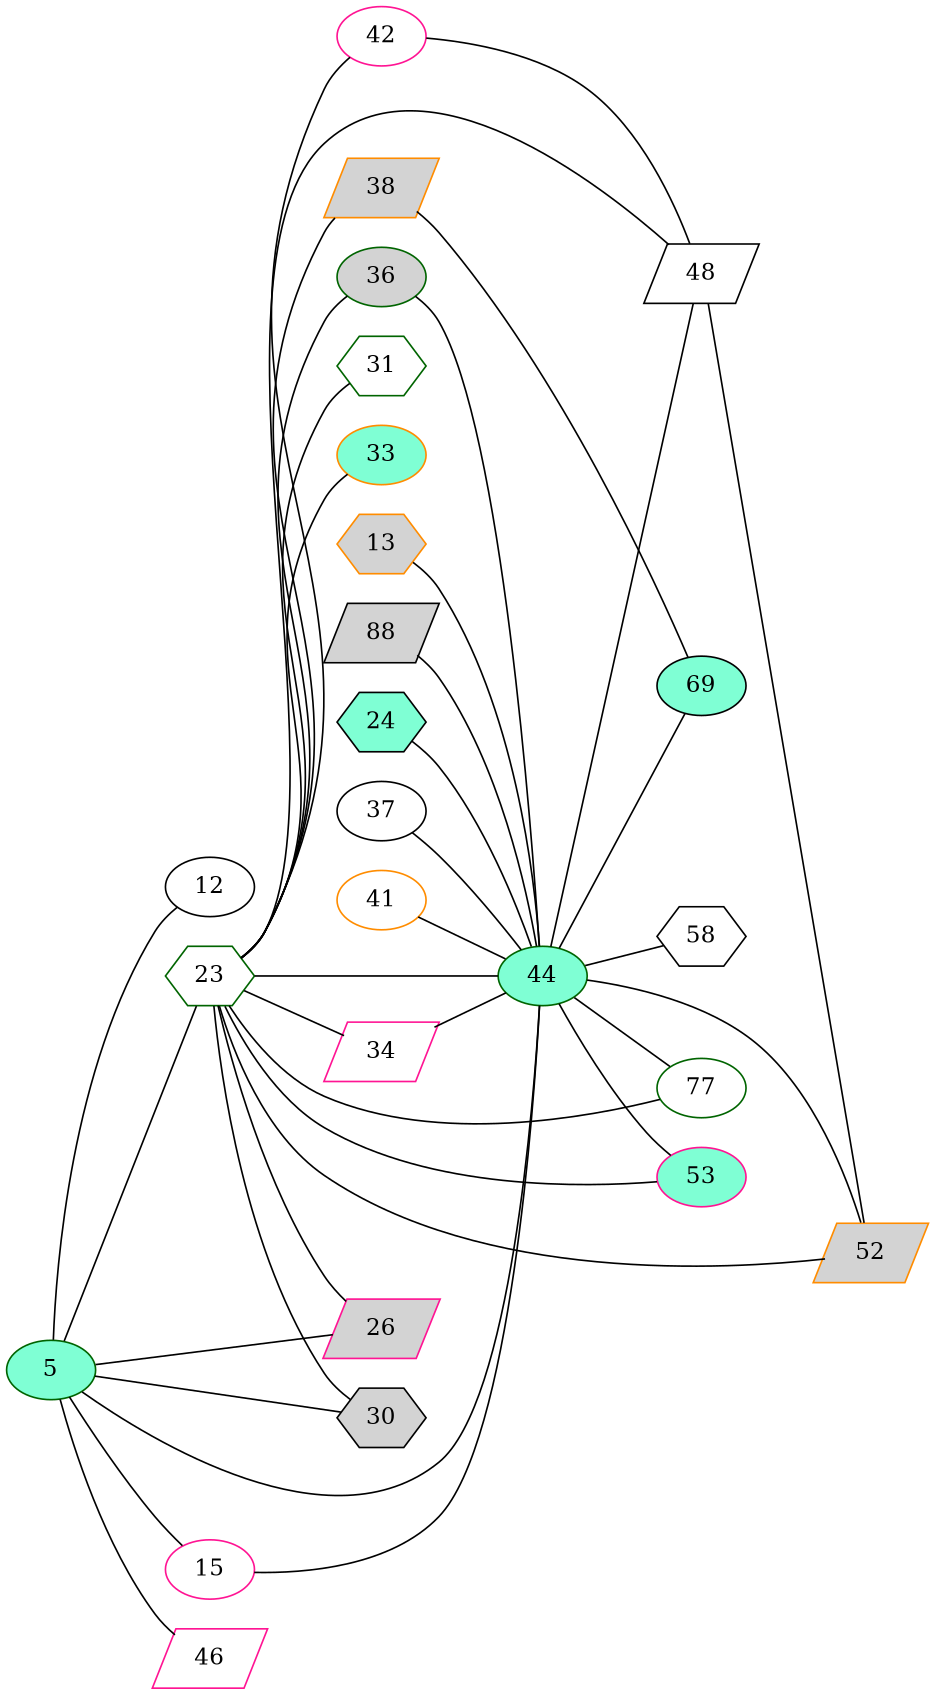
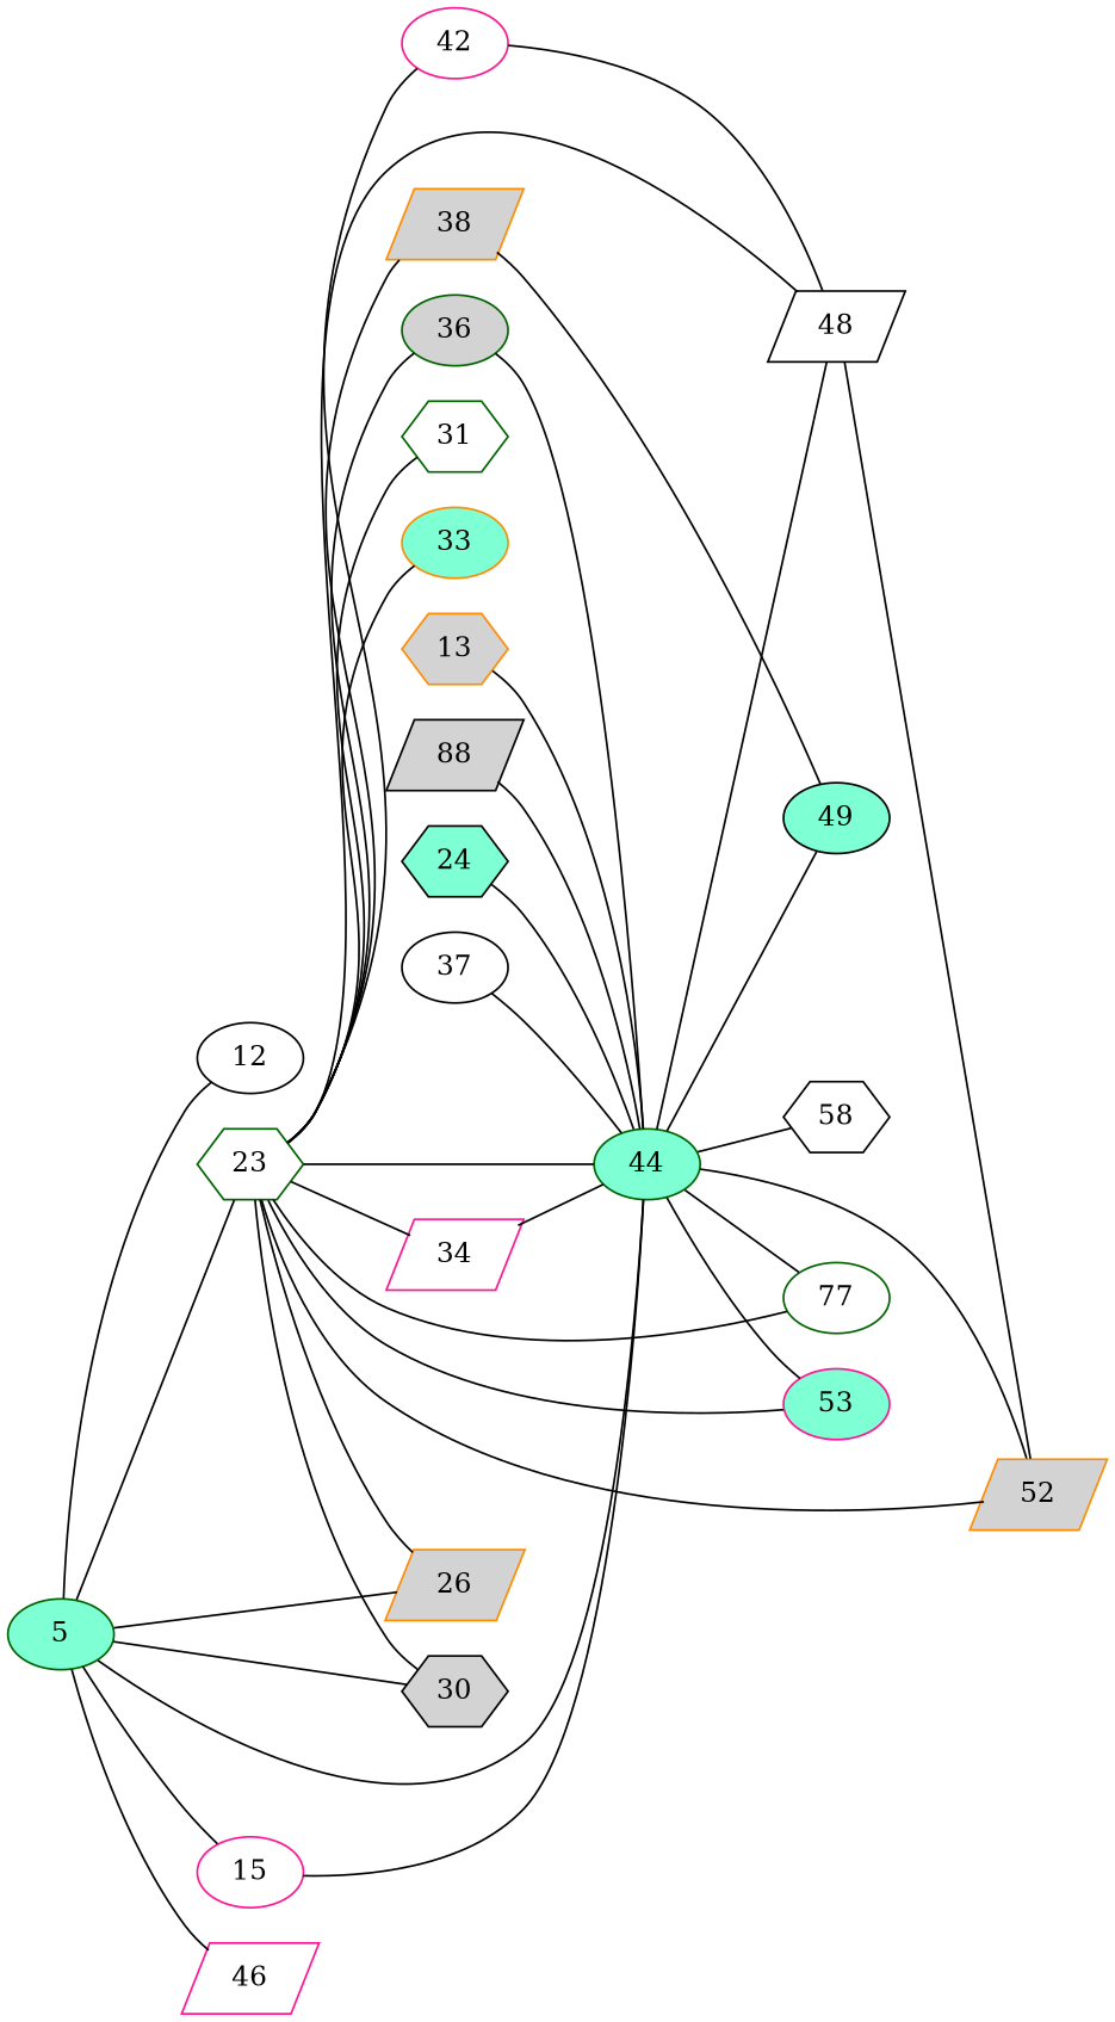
  graph {
    rankdir=LR
    node [color=black fillcolor=white shape=ellipse style=filled]
    5 [color=darkgreen fillcolor=aquamarine super="+2"]
    12
    15 [color=deeppink]
    23 [color=darkgreen shape=hexagon super="+22+9+10"]
-   26 [color=deeppink fillcolor=lightgrey shape=parallelogram]
+   26 [color=darkorange fillcolor=lightgrey shape=parallelogram]
    30 [fillcolor=lightgrey shape=hexagon]
    44 [color=darkgreen fillcolor=aquamarine super="+40+6"]
    46 [color=deeppink shape=parallelogram]
    31 [color=darkgreen shape=hexagon]
    33 [color=darkorange fillcolor=aquamarine]
    34 [color=deeppink shape=parallelogram super="+16+20+21+14"]
    36 [color=darkgreen fillcolor=lightgrey]
    38 [color=darkorange fillcolor=lightgrey shape=parallelogram]
    42 [color=deeppink super="+32"]
    n15 [color=darkgreen label=77]
    48 [shape=parallelogram super="+45"]
    52 [color=darkorange fillcolor=lightgrey shape=parallelogram super="+27+35+39"]
    53 [color=deeppink fillcolor=aquamarine]
-   49 [fillcolor=aquamarine label=69]
+   49 [fillcolor=aquamarine]
    n20 [label=58 shape=hexagon]
    13 [color=darkorange fillcolor=lightgrey shape=hexagon]
    n22 [fillcolor=lightgrey label=88 shape=parallelogram]
    24 [fillcolor=aquamarine shape=hexagon]
    37
-   41 [color=darkorange super="+11+25"]
    5 -- 12 [weight=2]
    5 -- 15
    5 -- 23 [weight=9]
    5 -- 26
    5 -- 30
    5 -- 44 [weight=8]
    5 -- 46 [weight=2]
    15 -- 44
    23 -- 26
    23 -- 30
    23 -- 44 [weight=20]
    23 -- 31 [weight=2]
    23 -- 33
    23 -- 34 [weight=3]
    23 -- 36
    23 -- 38 [weight=2]
    23 -- 42 [weight=3]
    23 -- n15
    23 -- 48
    23 -- 52 [weight=5]
    23 -- 53
    44 -- n15
    44 -- 48
    44 -- 52 [weight=3]
    44 -- 53
    44 -- 49
    44 -- n20 [weight=2]
    34 -- 44
    36 -- 44
    38 -- 49
    42 -- 48
    48 -- 52
    13 -- 44 [weight=2]
    n22 -- 44 [weight=2]
    24 -- 44 [weight=2]
    37 -- 44 [weight=2]
-   41 -- 44 [weight=3]
  }
